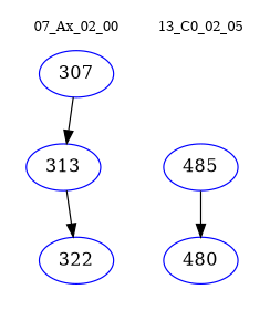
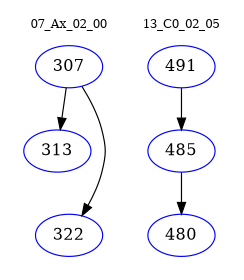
  digraph {
    node [color=blue]
    edge [color=black]
    n1 [label=307]
    n2 [label=313]
    n3 [label=322]
+   n4 [label=491]
    n5 [label=485]
    n6 [label=480]
    subgraph cluster_1 {
      color=white
      fontsize=10
      label="07_Ax_02_00"
      n1
      n2
      n3
    }
    subgraph cluster_2 {
      color=white
      fontsize=10
      label="13_C0_02_05"
+     n4
      n5
      n6
    }
    n1 -> n2
-   n2 -> n3
+   n1 -> n3
+   n4 -> n5
    n5 -> n6
  }
